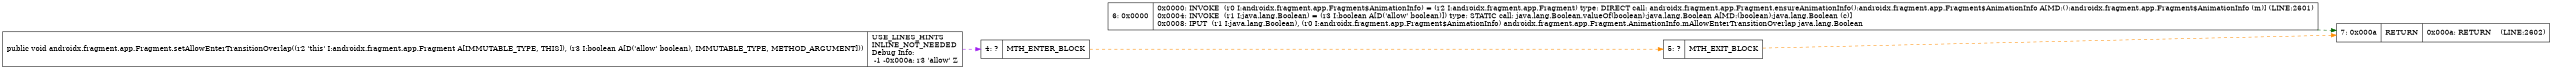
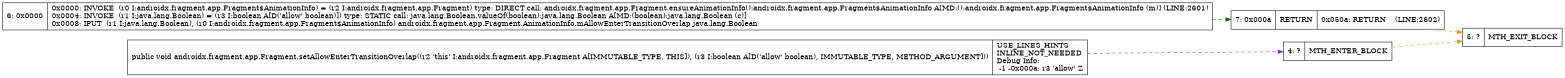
  digraph {
    rankdir=LR
    node [shape=record]
    edge [color=darkorange style=dashed]
    n1 [label="{4\:\ ?|MTH_ENTER_BLOCK\l}"]
    n2 [label="{5\:\ ?|MTH_EXIT_BLOCK\l}"]
    n3 [label="{6\:\ 0x0000|0x0000: INVOKE  (r0 I:androidx.fragment.app.Fragment$AnimationInfo) = (r2 I:androidx.fragment.app.Fragment) type: DIRECT call: androidx.fragment.app.Fragment.ensureAnimationInfo():androidx.fragment.app.Fragment$AnimationInfo A[MD:():androidx.fragment.app.Fragment$AnimationInfo (m)] (LINE:2601)\l0x0004: INVOKE  (r1 I:java.lang.Boolean) = (r3 I:boolean A[D('allow' boolean)]) type: STATIC call: java.lang.Boolean.valueOf(boolean):java.lang.Boolean A[MD:(boolean):java.lang.Boolean (c)]\l0x0008: IPUT  (r1 I:java.lang.Boolean), (r0 I:androidx.fragment.app.Fragment$AnimationInfo) androidx.fragment.app.Fragment.AnimationInfo.mAllowEnterTransitionOverlap java.lang.Boolean \l}"]
-   n4 [label="{7\:\ 0x000a|RETURN\l|0x000a: RETURN    (LINE:2602)\l}"]
+   n4 [label="{7\:\ 0x000a|RETURN\l|0x050a: RETURN    (LINE:2602)\l}"]
    n5 [label="{public void androidx.fragment.app.Fragment.setAllowEnterTransitionOverlap((r2 'this' I:androidx.fragment.app.Fragment A[IMMUTABLE_TYPE, THIS]), (r3 I:boolean A[D('allow' boolean), IMMUTABLE_TYPE, METHOD_ARGUMENT]))  | USE_LINES_HINTS\lINLINE_NOT_NEEDED\lDebug Info:\l  \-1 \-0x000a: r3 'allow' Z\l}"]
    n1 -> n2
    n3 -> n4 [color=darkgreen]
-   n2 -> n4
+   n4 -> n2
    n5 -> n1 [color=purple]
  }
